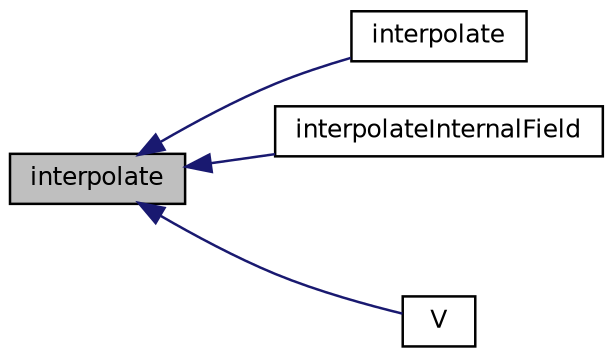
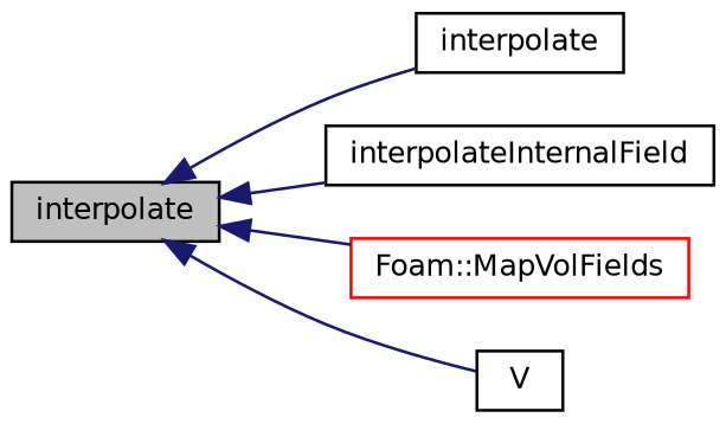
  digraph {
    rankdir=LR
    node [color=black fontname=Helvetica fontsize=10 shape=record]
    edge [color=midnightblue dir=back fontname=Helvetica fontsize=10 labelfontname=Helvetica labelfontsize=10 style=solid]
    n1 [fillcolor=grey75 fontcolor=black height=0.2 label=interpolate style=filled width=0.4]
    n2 [height=0.2 label=interpolate width=0.4]
    n3 [height=0.2 label=interpolateInternalField width=0.4]
+   n4 [color=red height=0.2 label="Foam::MapVolFields" width=0.4]
    n5 [height=0.2 label=V width=0.4]
    n1 -> n2
    n1 -> n3
+   n1 -> n4
    n1 -> n5
  }
